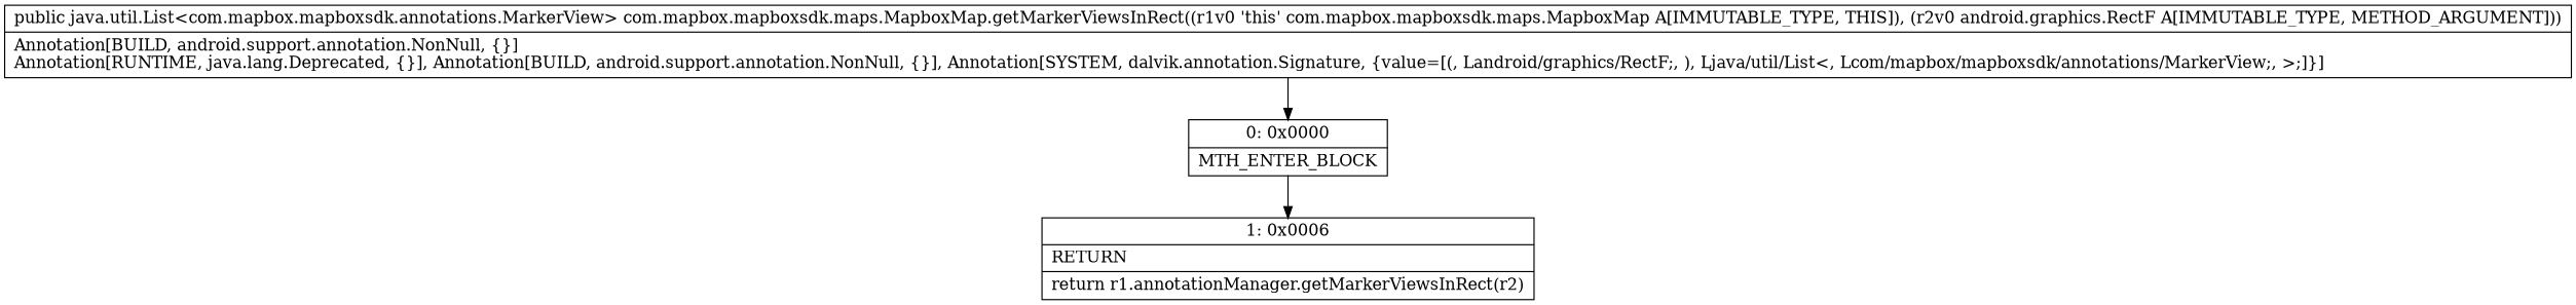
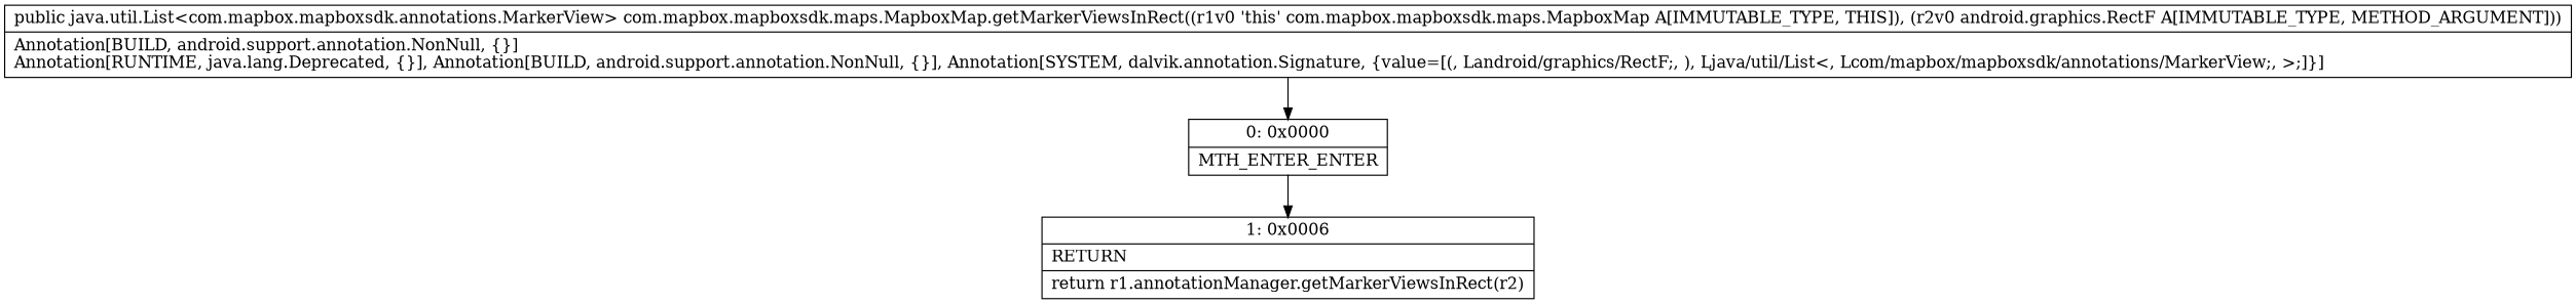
  digraph {
    node [shape=record]
-   n1 [label="{0\:\ 0x0000|MTH_ENTER_BLOCK\l}"]
+   n1 [label="{0\:\ 0x0000|MTH_ENTER_ENTER\l}"]
    n2 [label="{1\:\ 0x0006|RETURN\l|return r1.annotationManager.getMarkerViewsInRect(r2)\l}"]
    n3 [label="{public java.util.List\<com.mapbox.mapboxsdk.annotations.MarkerView\> com.mapbox.mapboxsdk.maps.MapboxMap.getMarkerViewsInRect((r1v0 'this' com.mapbox.mapboxsdk.maps.MapboxMap A[IMMUTABLE_TYPE, THIS]), (r2v0 android.graphics.RectF A[IMMUTABLE_TYPE, METHOD_ARGUMENT]))  | Annotation[BUILD, android.support.annotation.NonNull, \{\}]\lAnnotation[RUNTIME, java.lang.Deprecated, \{\}], Annotation[BUILD, android.support.annotation.NonNull, \{\}], Annotation[SYSTEM, dalvik.annotation.Signature, \{value=[(, Landroid\/graphics\/RectF;, ), Ljava\/util\/List\<, Lcom\/mapbox\/mapboxsdk\/annotations\/MarkerView;, \>;]\}]\l}"]
    n1 -> n2
    n3 -> n1
  }
